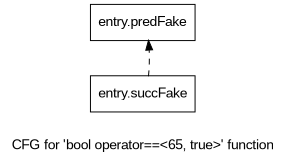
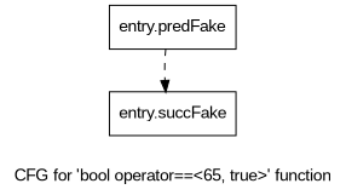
  digraph {
    label="CFG for 'bool operator==\<65, true\>' function"
    fontname="Liberation Sans"
    node [shape=record fontname="Liberation Sans"]
    n1 [label="{entry.predFake}"]
    n2 [filename="/tools/Xilinx/Vitis_HLS/2022.1/include/etc/ap_private.h" label="{entry.succFake}" linenumber=7216]
-   n2 -> n1 [execusionnum=3200 filename="/tools/Xilinx/Vitis_HLS/2022.1/include/etc/ap_private.h" style=dashed fontname="Liberation Sans"]
+   n1 -> n2 [execusionnum=3200 filename="/tools/Xilinx/Vitis_HLS/2022.1/include/etc/ap_private.h" style=dashed fontname="Liberation Sans"]
  }
